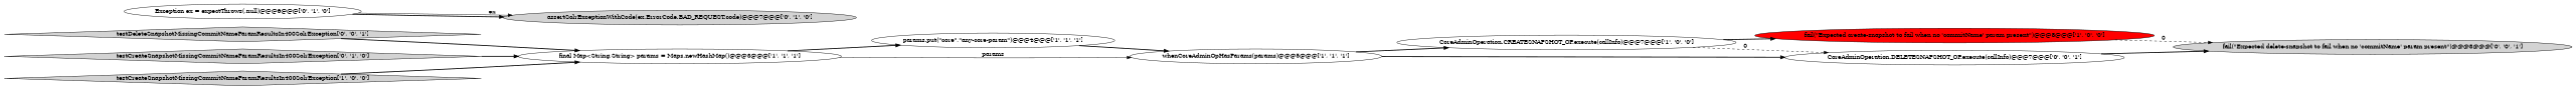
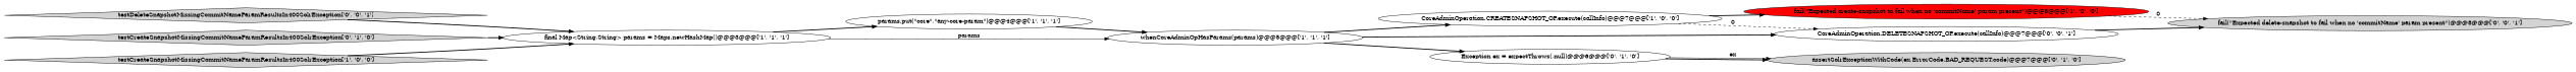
  digraph {
    rankdir=LR
    node [fillcolor=white shape=ellipse style=filled]
    edge [style=bold]
    n1 [fillcolor=lightgray label="testDeleteSnapshotMissingCommitNameParamResultsIn400SolrException['0', '0', '1']" shape=diamond]
    n2 [label="final Map<String,String> params = Maps.newHashMap()@@@3@@@['1', '1', '1']"]
    n3 [label="CoreAdminOperation.CREATESNAPSHOT_OP.execute(callInfo)@@@7@@@['1', '0', '0']"]
    n4 [fillcolor=red label="fail(\"Expected create-snapshot to fail when no 'commitName' param present\")@@@8@@@['1', '0', '0']"]
    n5 [label="CoreAdminOperation.DELETESNAPSHOT_OP.execute(callInfo)@@@7@@@['0', '0', '1']"]
    n6 [fillcolor=lightgray label="testCreateSnapshotMissingCommitNameParamResultsIn400SolrException['0', '1', '0']" shape=diamond]
    n7 [fillcolor=lightgray label="testCreateSnapshotMissingCommitNameParamResultsIn400SolrException['1', '0', '0']" shape=diamond]
    n8 [fillcolor=lightgray label="assertSolrExceptionWithCode(ex,ErrorCode.BAD_REQUEST.code)@@@7@@@['0', '1', '0']"]
    n9 [label="params.put(\"core\",\"any-core-param\")@@@4@@@['1', '1', '1']"]
    n10 [label="whenCoreAdminOpHasParams(params)@@@5@@@['1', '1', '1']"]
    n11 [fillcolor=lightgray label="fail(\"Expected delete-snapshot to fail when no 'commitName' param present\")@@@8@@@['0', '0', '1']"]
    n12 [label="Exception ex = expectThrows(,null)@@@6@@@['0', '1', '0']"]
    n1 -> n2
    n2 -> n9
    n2 -> n10 [label=params style=solid]
    n3 -> n4
    n3 -> n5 [label=0 style=dashed]
    n4 -> n11 [label=0 style=dashed]
    n5 -> n11
    n6 -> n2
    n7 -> n2
    n9 -> n10
    n10 -> n3
    n10 -> n5
+   n10 -> n12
    n12 -> n8 [label=ex style=solid]
    n12 -> n8
  }
